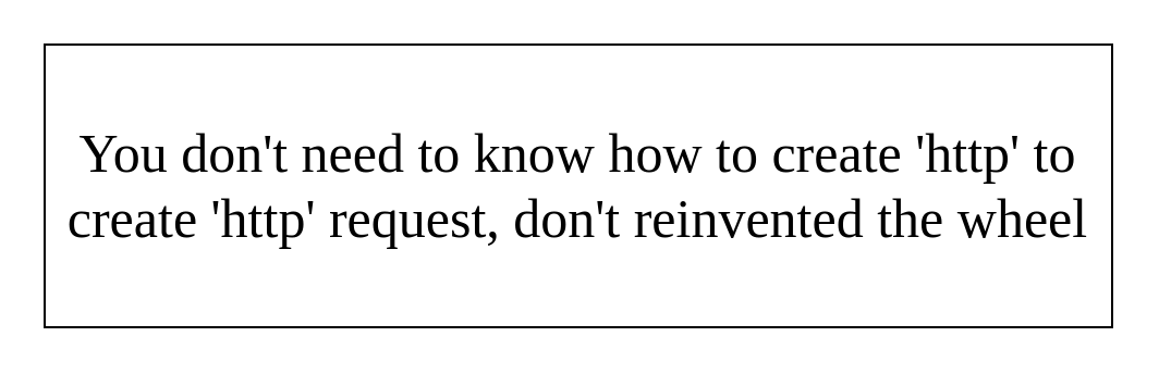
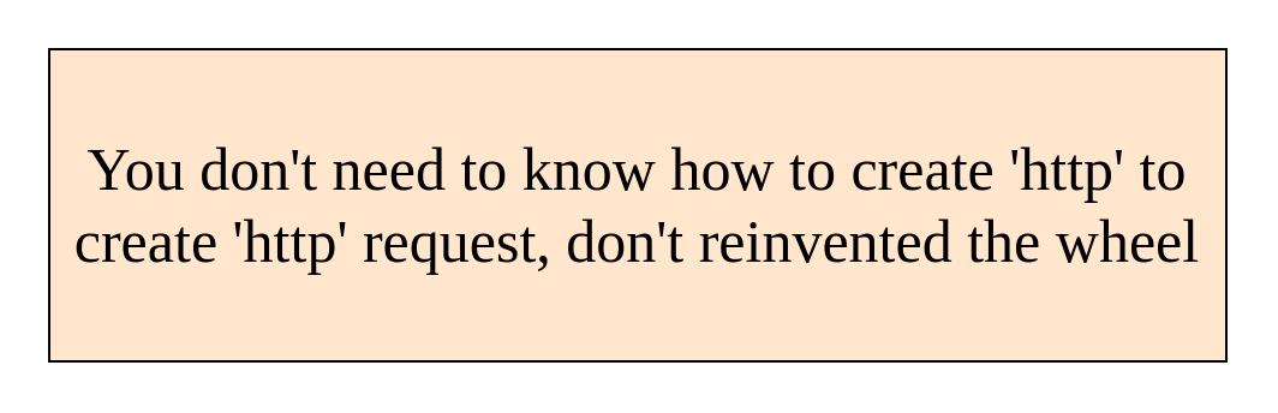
  <mxCell id="0" />
  <mxCell id="1" parent="0" />
- <mxCell id="2" value="You don't need to know how to create 'http' to create 'http' request, don't reinvented the wheel" style="rounded=0;whiteSpace=wrap;html=1;fontFamily=Comfortaa;fontSource=https%3A%2F%2Ffonts.googleapis.com%2Fcss%3Ffamily%3DComfortaa;fontSize=25;" parent="1" vertex="1"><mxGeometry x="20" y="20" width="490" height="130" as="geometry" /></mxCell>
+ <mxCell id="2" value="You don't need to know how to create 'http' to create 'http' request, don't reinvented the wheel" style="rounded=0;whiteSpace=wrap;html=1;fontFamily=Comfortaa;fontSource=https%3A%2F%2Ffonts.googleapis.com%2Fcss%3Ffamily%3DComfortaa;fontSize=25;fillColor=#ffe6cc;" parent="1" vertex="1"><mxGeometry x="20" y="20" width="490" height="130" as="geometry" /></mxCell>
